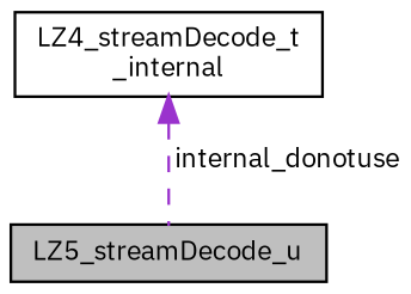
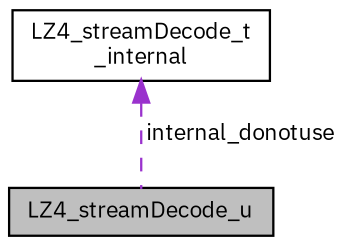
  digraph {
    fontname="IBM Plex Sans"
    node [color=black fontname="IBM Plex Sans" fontsize=10 shape=record]
-   n1 [fillcolor=grey75 fontcolor=black height=0.2 label=LZ5_streamDecode_u style=filled width=0.4]
+   n1 [fillcolor=grey75 fontcolor=black height=0.2 label=LZ4_streamDecode_u style=filled width=0.4]
    n2 [height=0.2 label="LZ4_streamDecode_t\l_internal" width=0.4]
    n2 -> n1 [color=darkorchid3 dir=back fontname="IBM Plex Sans" fontsize=10 label=" internal_donotuse" labelfontname=Helvetica labelfontsize=10 style=dashed]
  }
